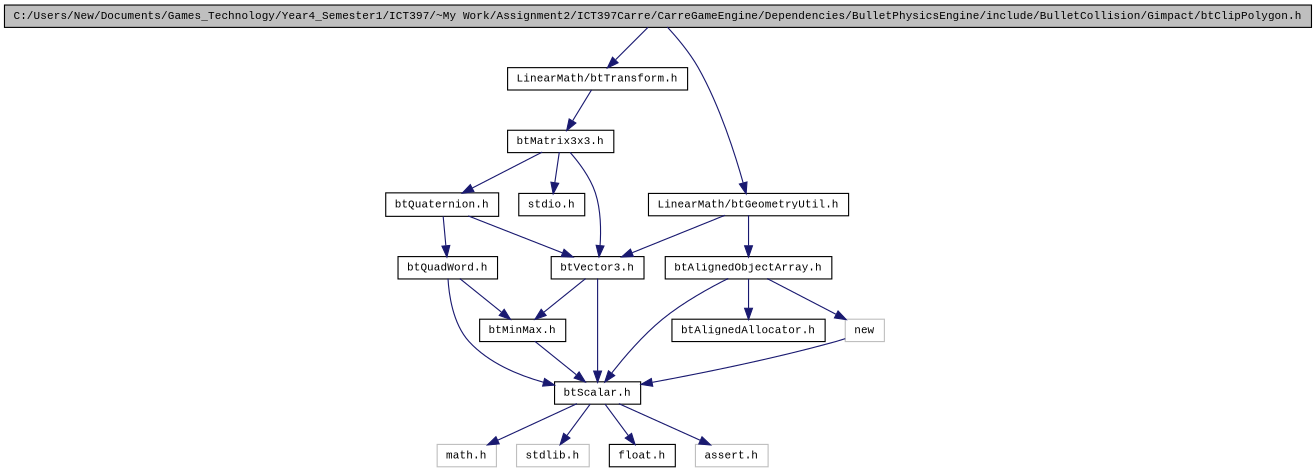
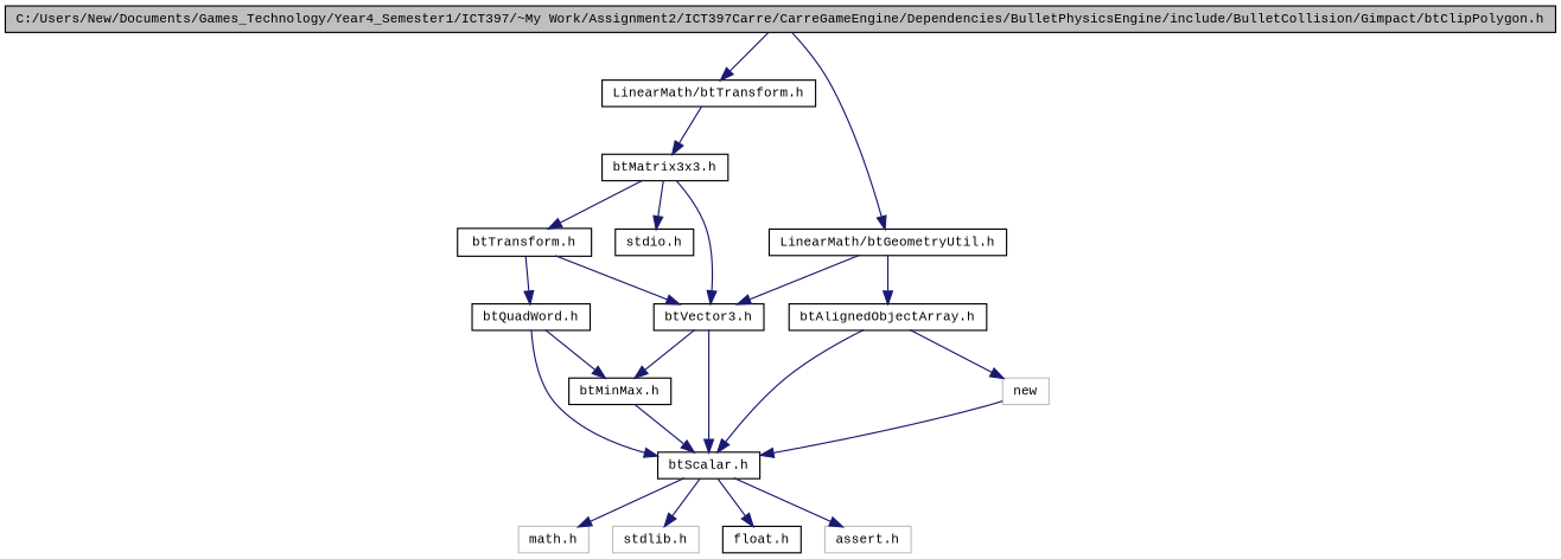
  digraph {
    fontname="Liberation Mono"
    node [color=black fontname="Liberation Mono" fontsize=10 shape=record]
    edge [color=midnightblue fontname="Liberation Mono" fontsize=10 labelfontname=FreeSans labelfontsize=10 style=solid]
    n1 [fillcolor=grey75 fontcolor=black height=0.2 label="C:/Users/New/Documents/Games_Technology/Year4_Semester1/ICT397/~My Work/Assignment2/ICT397Carre/CarreGameEngine/Dependencies/BulletPhysicsEngine/include/BulletCollision/Gimpact/btClipPolygon.h" style=filled width=0.4]
    n2 [height=0.2 label="LinearMath/btTransform.h" width=0.4]
    n3 [height=0.2 label="LinearMath/btGeometryUtil.h" width=0.4]
    n4 [height=0.2 label="btMatrix3x3.h" width=0.4]
    n5 [height=0.2 label="btVector3.h" width=0.4]
    n6 [height=0.2 label="btAlignedObjectArray.h" width=0.4]
-   n7 [height=0.2 label="btQuaternion.h" width=0.4]
+   n7 [height=0.2 label="btTransform.h" width=0.4]
    n8 [height=0.2 label="stdio.h" width=0.4]
    n9 [height=0.2 label="btScalar.h" width=0.4]
    n10 [height=0.2 label="btMinMax.h" width=0.4]
    n11 [height=0.2 label="btQuadWord.h" width=0.4]
    n12 [color=grey75 height=0.2 label="math.h" width=0.4]
    n13 [color=grey75 height=0.2 label="stdlib.h" width=0.4]
    n14 [height=0.2 label="float.h" width=0.4]
    n15 [color=grey75 height=0.2 label="assert.h" width=0.4]
-   n16 [height=0.2 label="btAlignedAllocator.h" width=0.4]
    n17 [color=grey75 height=0.2 label=new width=0.4]
    n1 -> n2
    n1 -> n3
    n2 -> n4
    n3 -> n5
    n3 -> n6
    n4 -> n5
    n4 -> n7
    n4 -> n8
    n5 -> n9
    n5 -> n10
    n6 -> n9
-   n6 -> n16
    n6 -> n17
    n7 -> n5
    n7 -> n11
    n9 -> n12
    n9 -> n13
    n9 -> n14
    n9 -> n15
    n10 -> n9
    n11 -> n9
    n11 -> n10
    n17 -> n9
  }
